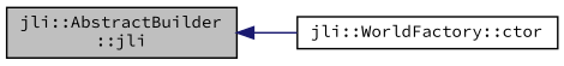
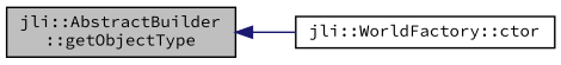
  digraph {
    rankdir=LR
    fontname="Source Code Pro"
    node [color=black fontname="Source Code Pro" fontsize=10 shape=record style=filled]
-   n1 [fillcolor=grey75 fontcolor=black height=0.2 label="jli::AbstractBuilder\l::jli" width=0.4]
+   n1 [fillcolor=grey75 fontcolor=black height=0.2 label="jli::AbstractBuilder\l::getObjectType" width=0.4]
    n2 [fillcolor=white height=0.2 label="jli::WorldFactory::ctor" width=0.4]
    n1 -> n2 [color=midnightblue dir=back fontname="Source Code Pro" fontsize=10 labelfontname=Helvetica labelfontsize=10 style=solid]
  }
